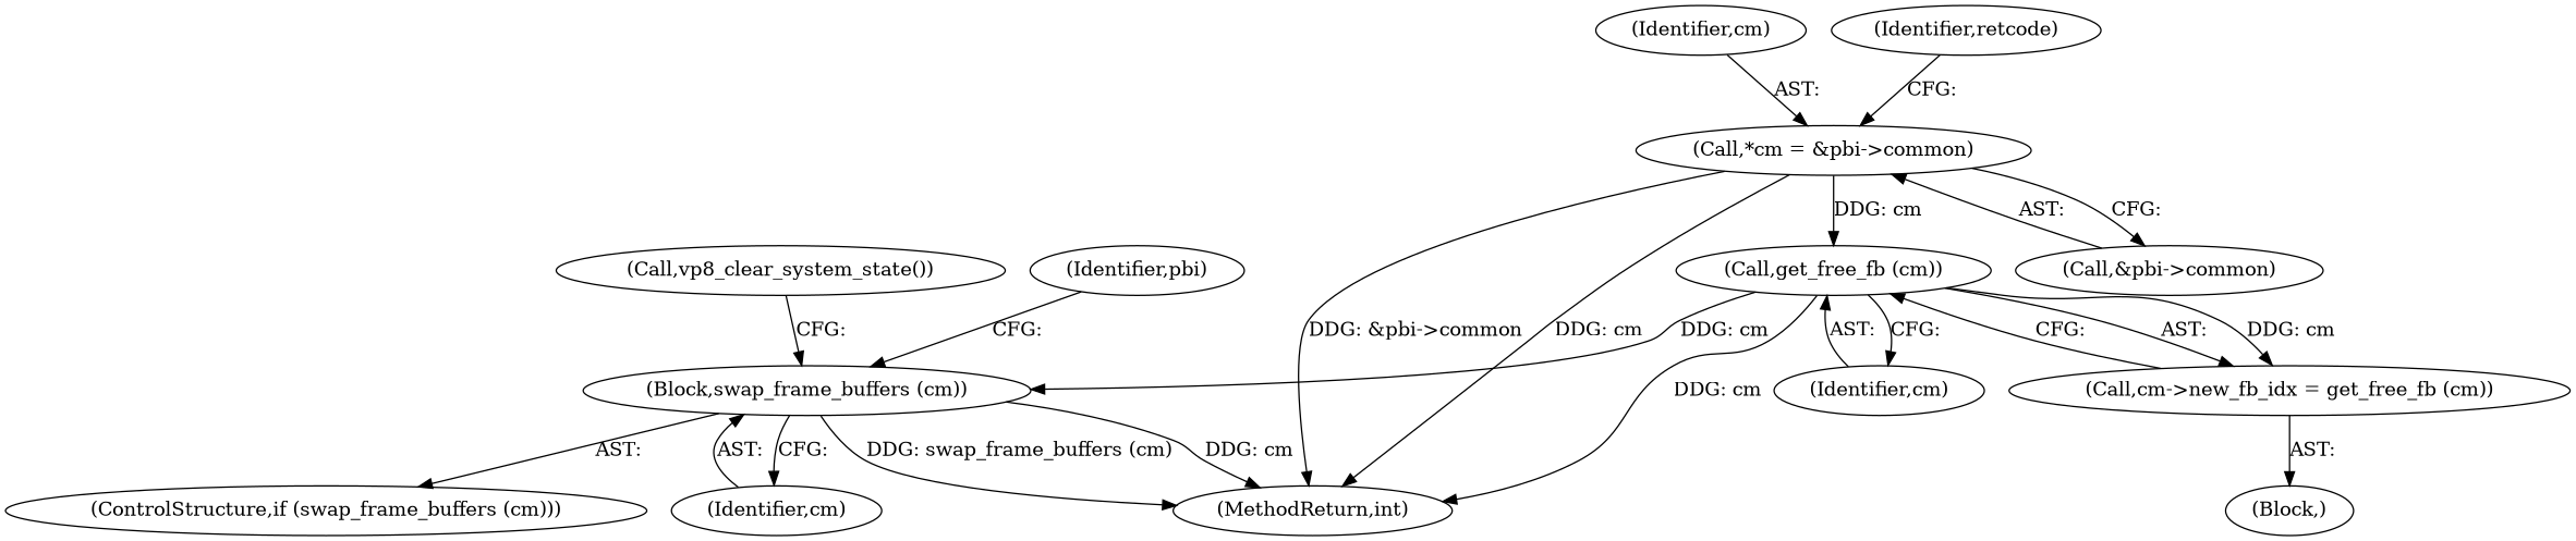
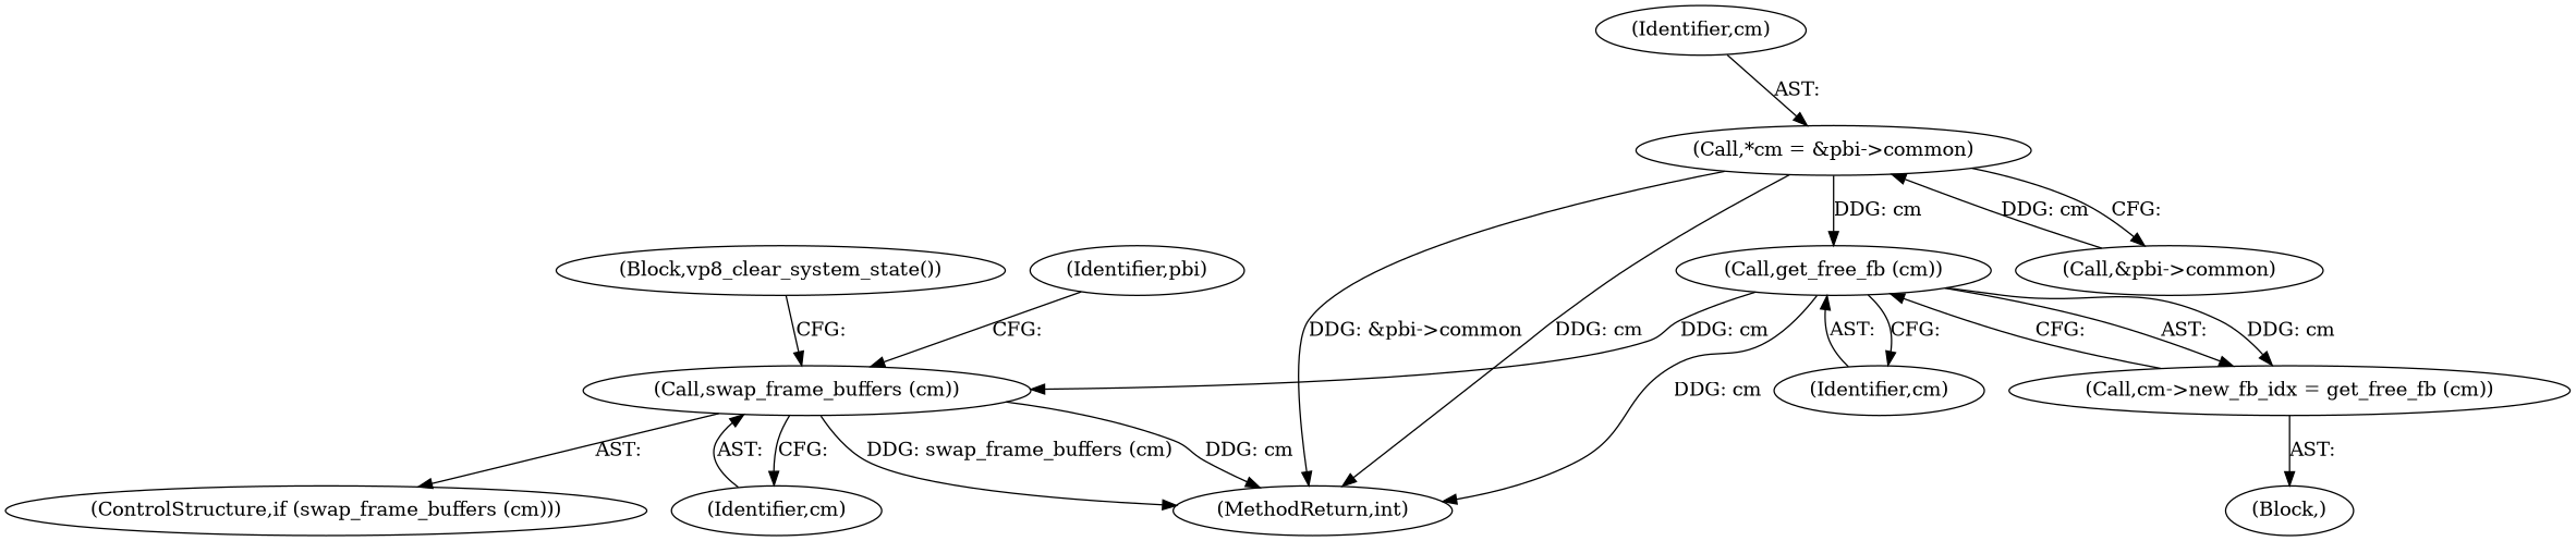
  digraph {
-   n1 [label="(Block,swap_frame_buffers (cm))"]
+   n1 [label="(Call,swap_frame_buffers (cm))"]
    n2 [label="(ControlStructure,if (swap_frame_buffers (cm)))"]
    n3 [label="(Identifier,cm)"]
    n4 [label="(MethodReturn,int)"]
    n5 [label="(Call,get_free_fb (cm))"]
    n6 [label="(Identifier,cm)"]
    n7 [label="(Call,cm->new_fb_idx = get_free_fb (cm))"]
    n8 [label="(Block,)"]
    n9 [label="(Call,*cm = &pbi->common)"]
    n10 [label="(Call,&pbi->common)"]
-   n11 [label="(Call,vp8_clear_system_state())"]
+   n11 [label="(Block,vp8_clear_system_state())"]
    n12 [label="(Identifier,pbi)"]
    n13 [label="(Identifier,cm)"]
-   n14 [label="(Identifier,retcode)"]
    n1 -> n2 [label="AST: "]
    n1 -> n3 [label="CFG: "]
    n1 -> n4 [label="DDG: swap_frame_buffers (cm)"]
    n1 -> n4 [label="DDG: cm"]
    n3 -> n1 [label="AST: "]
    n5 -> n1 [label="DDG: cm"]
    n5 -> n4 [label="DDG: cm"]
    n5 -> n6 [label="CFG: "]
    n5 -> n7 [label="AST: "]
    n5 -> n7 [label="DDG: cm"]
    n6 -> n5 [label="AST: "]
    n7 -> n5 [label="CFG: "]
    n7 -> n8 [label="AST: "]
    n9 -> n4 [label="DDG: cm"]
    n9 -> n4 [label="DDG: &pbi->common"]
    n9 -> n5 [label="DDG: cm"]
    n9 -> n10 [label="CFG: "]
-   n10 -> n9 [label="AST: "]
+   n10 -> n9 [label="DDG: cm"]
    n11 -> n1 [label="CFG: "]
    n12 -> n1 [label="CFG: "]
    n13 -> n9 [label="AST: "]
-   n14 -> n9 [label="CFG: "]
  }
